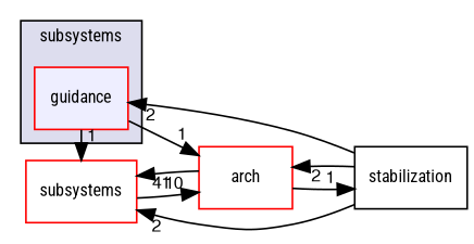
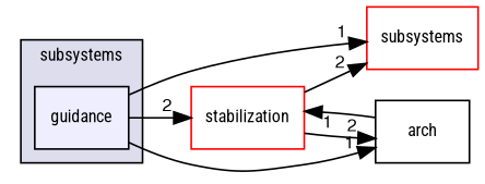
  digraph {
    compound=true
    fontname="Roboto Condensed"
    rankdir=LR
    node [fillcolor=white fontname="Roboto Condensed" fontsize=10 shape=box style=filled]
    edge [fontname="Roboto Condensed" headlabel=1 labeldistance=1.5 labelfontname=FreeSans labelfontsize=10]
-   n1 [fillcolor="#eeeeff" label=guidance pencolor=black color=red]
+   n1 [fillcolor="#eeeeff" label=guidance pencolor=black]
    n2 [color=red label=subsystems]
-   n3 [color=red label=arch]
-   n4 [label=stabilization fillcolor="" style=""]
+   n3 [color=black label=arch]
+   n4 [label=stabilization color=red fillcolor="" style=""]
    subgraph cluster_1 {
      bgcolor="#ddddee"
      fontsize=10
      label=subsystems
      pencolor=black
      n1
    }
    n1 -> n2
    n1 -> n3
-   n4 -> n1 [headlabel=2]
-   n2 -> n3 [headlabel=10]
-   n3 -> n2 [headlabel=41]
+   n1 -> n4 [headlabel=2]
    n3 -> n4
    n4 -> n2 [headlabel=2]
    n4 -> n3 [headlabel=2]
  }
